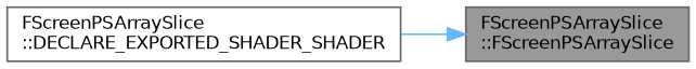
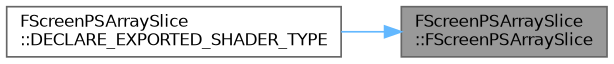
  digraph {
    rankdir=RL
    fontname="DejaVu Sans"
    node [fontname="DejaVu Sans" fontsize=10 shape=box style=filled]
    n1 [color=gray40 fillcolor=grey60 fontcolor=black height=0.2 label="FScreenPSArraySlice\l::FScreenPSArraySlice" width=0.4]
-   n2 [color=grey40 fillcolor=white height=0.2 label="FScreenPSArraySlice\l::DECLARE_EXPORTED_SHADER_SHADER" width=0.4]
+   n2 [color=grey40 fillcolor=white height=0.2 label="FScreenPSArraySlice\l::DECLARE_EXPORTED_SHADER_TYPE" width=0.4]
    n1 -> n2 [color=steelblue1 dir=back fontname="DejaVu Sans" fontsize=10 labelfontname=Helvetica labelfontsize=10 style=solid]
  }
